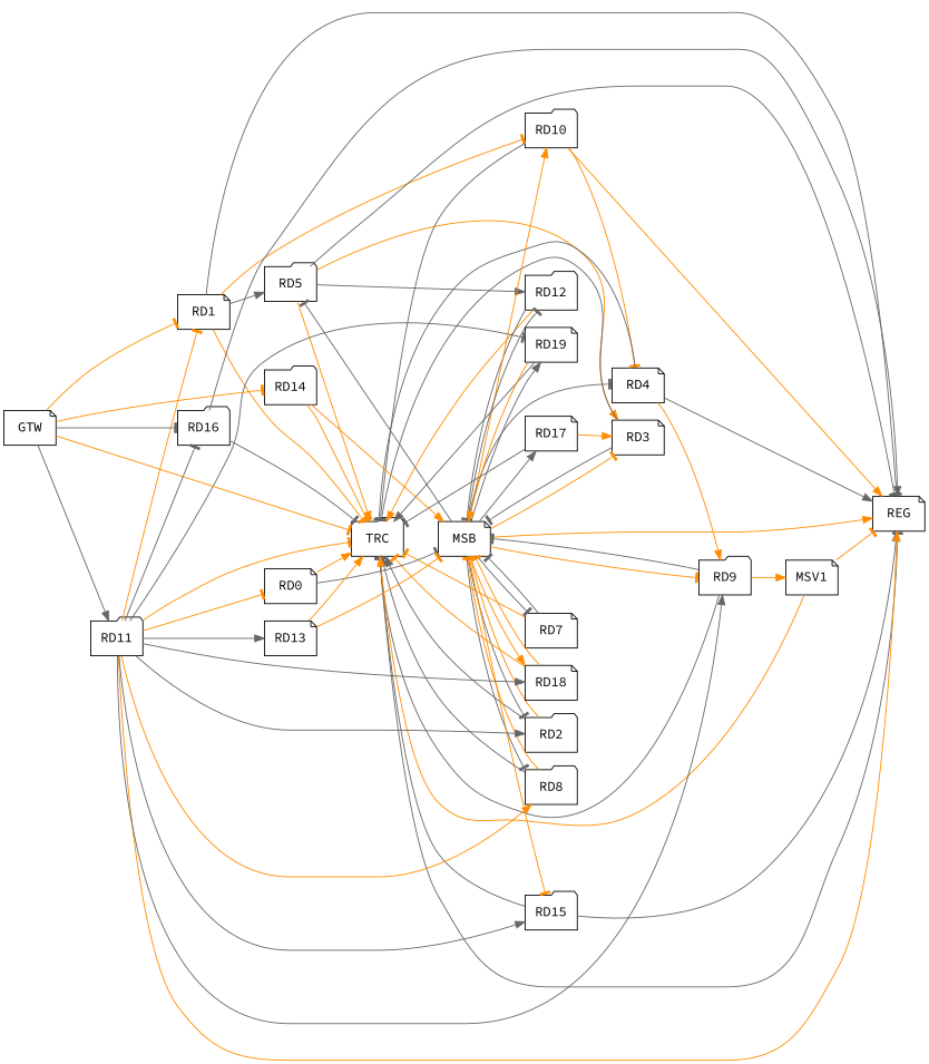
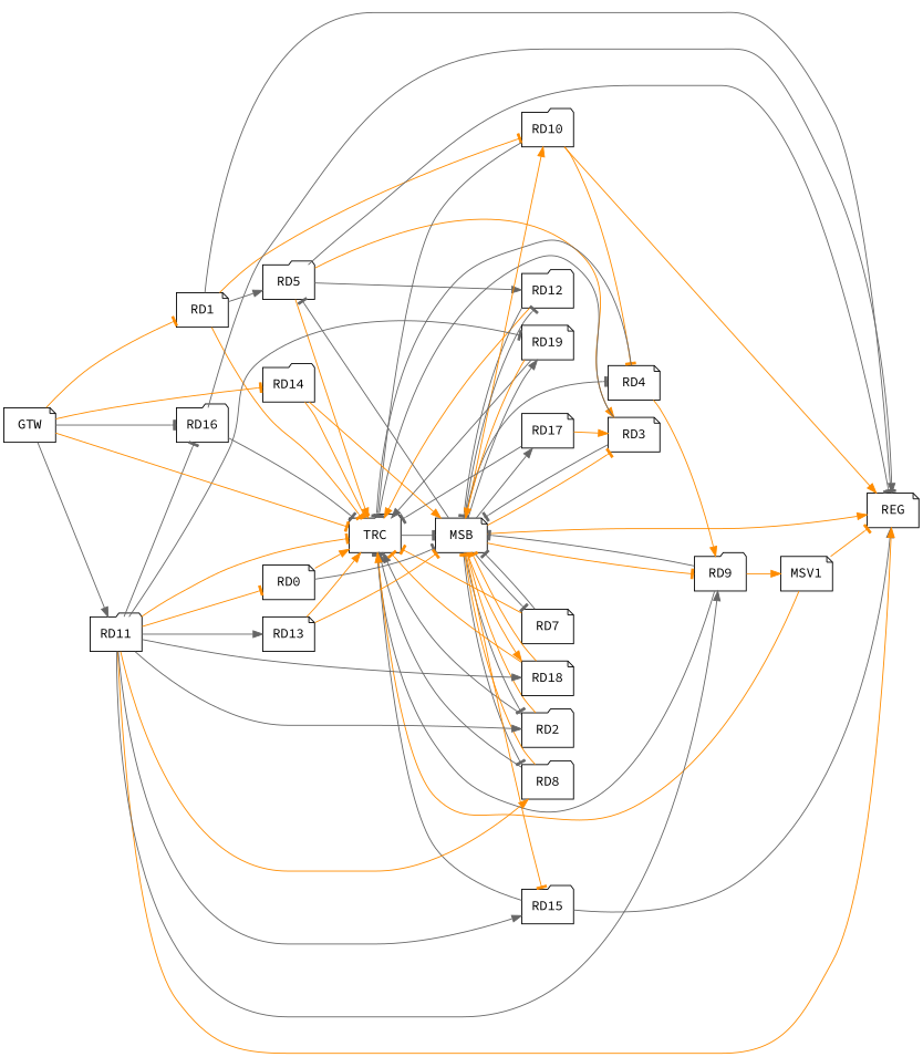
  strict digraph {
    fontname="Source Code Pro"
    rankdir=LR
    node [fontname="Source Code Pro" shape=note]
    edge [arrowhead=tee color=gray40 fontname="Source Code Pro"]
    n1 [label=RD1]
    n2 [label=RD5 shape=folder]
    n3 [label=RD10 shape=folder]
    n4 [label=REG]
    n5 [label=TRC shape=folder]
    n6 [label=RD3]
    n7 [label=RD12 shape=folder]
    n8 [label=RD4]
    n9 [label=RD2 shape=folder]
    n10 [label=MSB]
    n11 [label=RD9 shape=folder]
    n12 [label=RD7]
    n13 [label=RD8 shape=folder]
    n14 [label=RD15 shape=folder]
    n15 [label=RD18]
    n16 [label=RD19]
    n17 [label=RD17]
    n18 [label=MSV1]
    n19 [label=RD0]
    n20 [label=RD11 shape=folder]
    n21 [label=RD13]
    n22 [label=RD16 shape=folder]
    n23 [label=RD14 shape=folder]
    n24 [label=GTW]
    n1 -> n2 [arrowhead=normal]
    n1 -> n3 [color=darkorange]
    n1 -> n4
    n1 -> n5 [color=darkorange]
    n2 -> n4
    n2 -> n5 [arrowhead=normal color=darkorange]
    n2 -> n6 [arrowhead=normal color=darkorange]
    n2 -> n7 [arrowhead=normal]
    n3 -> n4 [arrowhead=normal color=darkorange]
    n3 -> n5
    n3 -> n8 [color=darkorange]
-   n5 -> n4
+   n5 -> n10
    n6 -> n5
    n6 -> n10
    n7 -> n5 [arrowhead=normal color=darkorange]
    n7 -> n10
-   n8 -> n4 [arrowhead=normal]
    n8 -> n5
    n8 -> n11 [arrowhead=normal color=darkorange]
    n9 -> n5 [arrowhead=normal]
    n9 -> n10 [color=darkorange]
    n10 -> n2
    n10 -> n3 [arrowhead=normal color=darkorange]
    n10 -> n4 [arrowhead=normal color=darkorange]
    n10 -> n6 [color=darkorange]
    n10 -> n7
    n10 -> n8
    n10 -> n9
    n10 -> n11 [color=darkorange]
    n10 -> n12
    n10 -> n13
    n10 -> n14 [color=darkorange]
    n10 -> n15 [arrowhead=normal color=darkorange]
    n10 -> n16 [arrowhead=normal]
    n10 -> n17 [arrowhead=normal]
    n11 -> n5
    n11 -> n10
    n11 -> n18 [arrowhead=normal color=darkorange]
    n12 -> n5 [color=darkorange]
    n12 -> n10
    n13 -> n5 [arrowhead=normal]
    n13 -> n10 [color=darkorange]
    n14 -> n4 [arrowhead=normal]
    n14 -> n5
    n15 -> n5 [color=darkorange]
    n15 -> n10 [color=darkorange]
    n16 -> n5 [arrowhead=normal]
    n16 -> n10 [arrowhead=normal color=darkorange]
    n17 -> n5
    n17 -> n6 [arrowhead=normal color=darkorange]
    n18 -> n4 [color=darkorange]
    n18 -> n5 [arrowhead=normal color=darkorange]
    n19 -> n5 [arrowhead=normal color=darkorange]
    n19 -> n10
-   n20 -> n1 [color=darkorange]
    n20 -> n4 [arrowhead=normal color=darkorange]
    n20 -> n5 [color=darkorange]
    n20 -> n9 [arrowhead=normal]
    n20 -> n11 [arrowhead=normal]
    n20 -> n13 [arrowhead=normal color=darkorange]
    n20 -> n14 [arrowhead=normal]
    n20 -> n15 [arrowhead=normal]
    n20 -> n16
    n20 -> n19 [color=darkorange]
    n20 -> n21 [arrowhead=normal]
    n20 -> n22
    n21 -> n5 [arrowhead=normal color=darkorange]
    n21 -> n10 [color=darkorange]
    n22 -> n4 [arrowhead=normal]
    n22 -> n5
    n23 -> n5 [color=darkorange]
    n23 -> n10 [arrowhead=normal color=darkorange]
    n24 -> n1 [color=darkorange]
    n24 -> n5 [color=darkorange]
    n24 -> n20 [arrowhead=normal]
    n24 -> n22
    n24 -> n23 [color=darkorange]
  }
